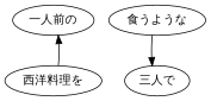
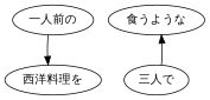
  digraph {
    n1 [label="一人前の"]
    n2 [label="西洋料理を"]
    n3 [label="食うような"]
    n4 [label="三人で"]
-   n2 -> n1
-   n3 -> n4
+   n1 -> n2
+   n4 -> n3
  }
